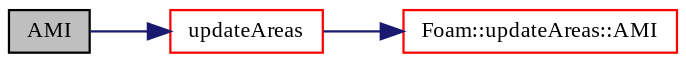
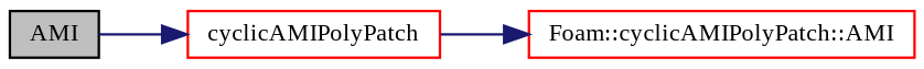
  digraph {
    fontname="Liberation Serif"
    rankdir=LR
    node [color=red fontname="Liberation Serif" fontsize=10 shape=record]
    edge [color=midnightblue fontname="Liberation Serif" fontsize=10 labelfontname=Helvetica labelfontsize=10 style=solid]
    n1 [color=black fillcolor=grey75 fontcolor=black height=0.2 label=AMI style=filled width=0.4]
-   n2 [height=0.2 label=updateAreas width=0.4]
-   n3 [height=0.2 label="Foam::updateAreas::AMI" width=0.4]
+   n2 [height=0.2 label=cyclicAMIPolyPatch width=0.4]
+   n3 [height=0.2 label="Foam::cyclicAMIPolyPatch::AMI" width=0.4]
    n1 -> n2
    n2 -> n3
  }
